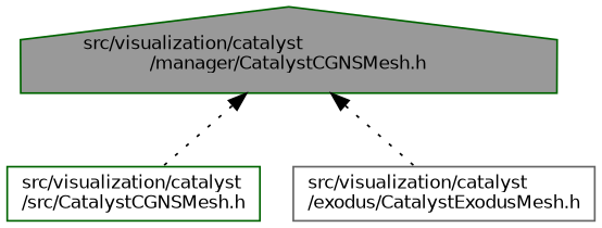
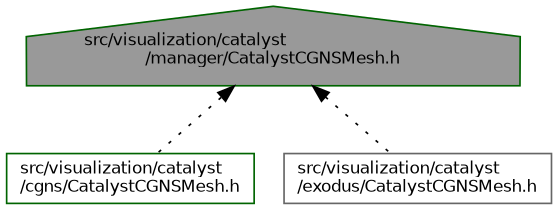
  digraph {
    node [color=darkgreen fillcolor=white fontname=Helvetica fontsize=10 shape=box style=filled]
    edge [color=black dir=back fontname=Helvetica fontsize=10 labelfontname=Helvetica labelfontsize=10 style=dotted]
    n1 [fillcolor=grey60 fontcolor=black height=0.2 label="src/visualization/catalyst\l/manager/CatalystCGNSMesh.h" shape=house width=0.4]
-   n2 [height=0.2 label="src/visualization/catalyst\l/src/CatalystCGNSMesh.h" width=0.4]
-   n3 [color=gray40 height=0.2 label="src/visualization/catalyst\l/exodus/CatalystExodusMesh.h" width=0.4]
+   n2 [height=0.2 label="src/visualization/catalyst\l/cgns/CatalystCGNSMesh.h" width=0.4]
+   n3 [color=gray40 height=0.2 label="src/visualization/catalyst\l/exodus/CatalystCGNSMesh.h" width=0.4]
    n1 -> n2
    n1 -> n3
  }
